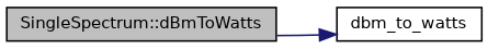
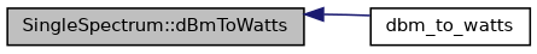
  digraph {
    rankdir=LR
    node [color=black fontname=Helvetica fontsize=10 shape=record style=filled]
    n1 [fillcolor=grey75 fontcolor=black height=0.2 label="SingleSpectrum::dBmToWatts" width=0.4]
    n2 [fillcolor=white height=0.2 label=dbm_to_watts width=0.4]
-   n1 -> n2 [color=midnightblue fontname=Helvetica fontsize=10 labelfontname=Helvetica labelfontsize=10 style=solid]
+   n2 -> n1 [color=midnightblue fontname=Helvetica fontsize=10 labelfontname=Helvetica labelfontsize=10 style=solid]
  }
